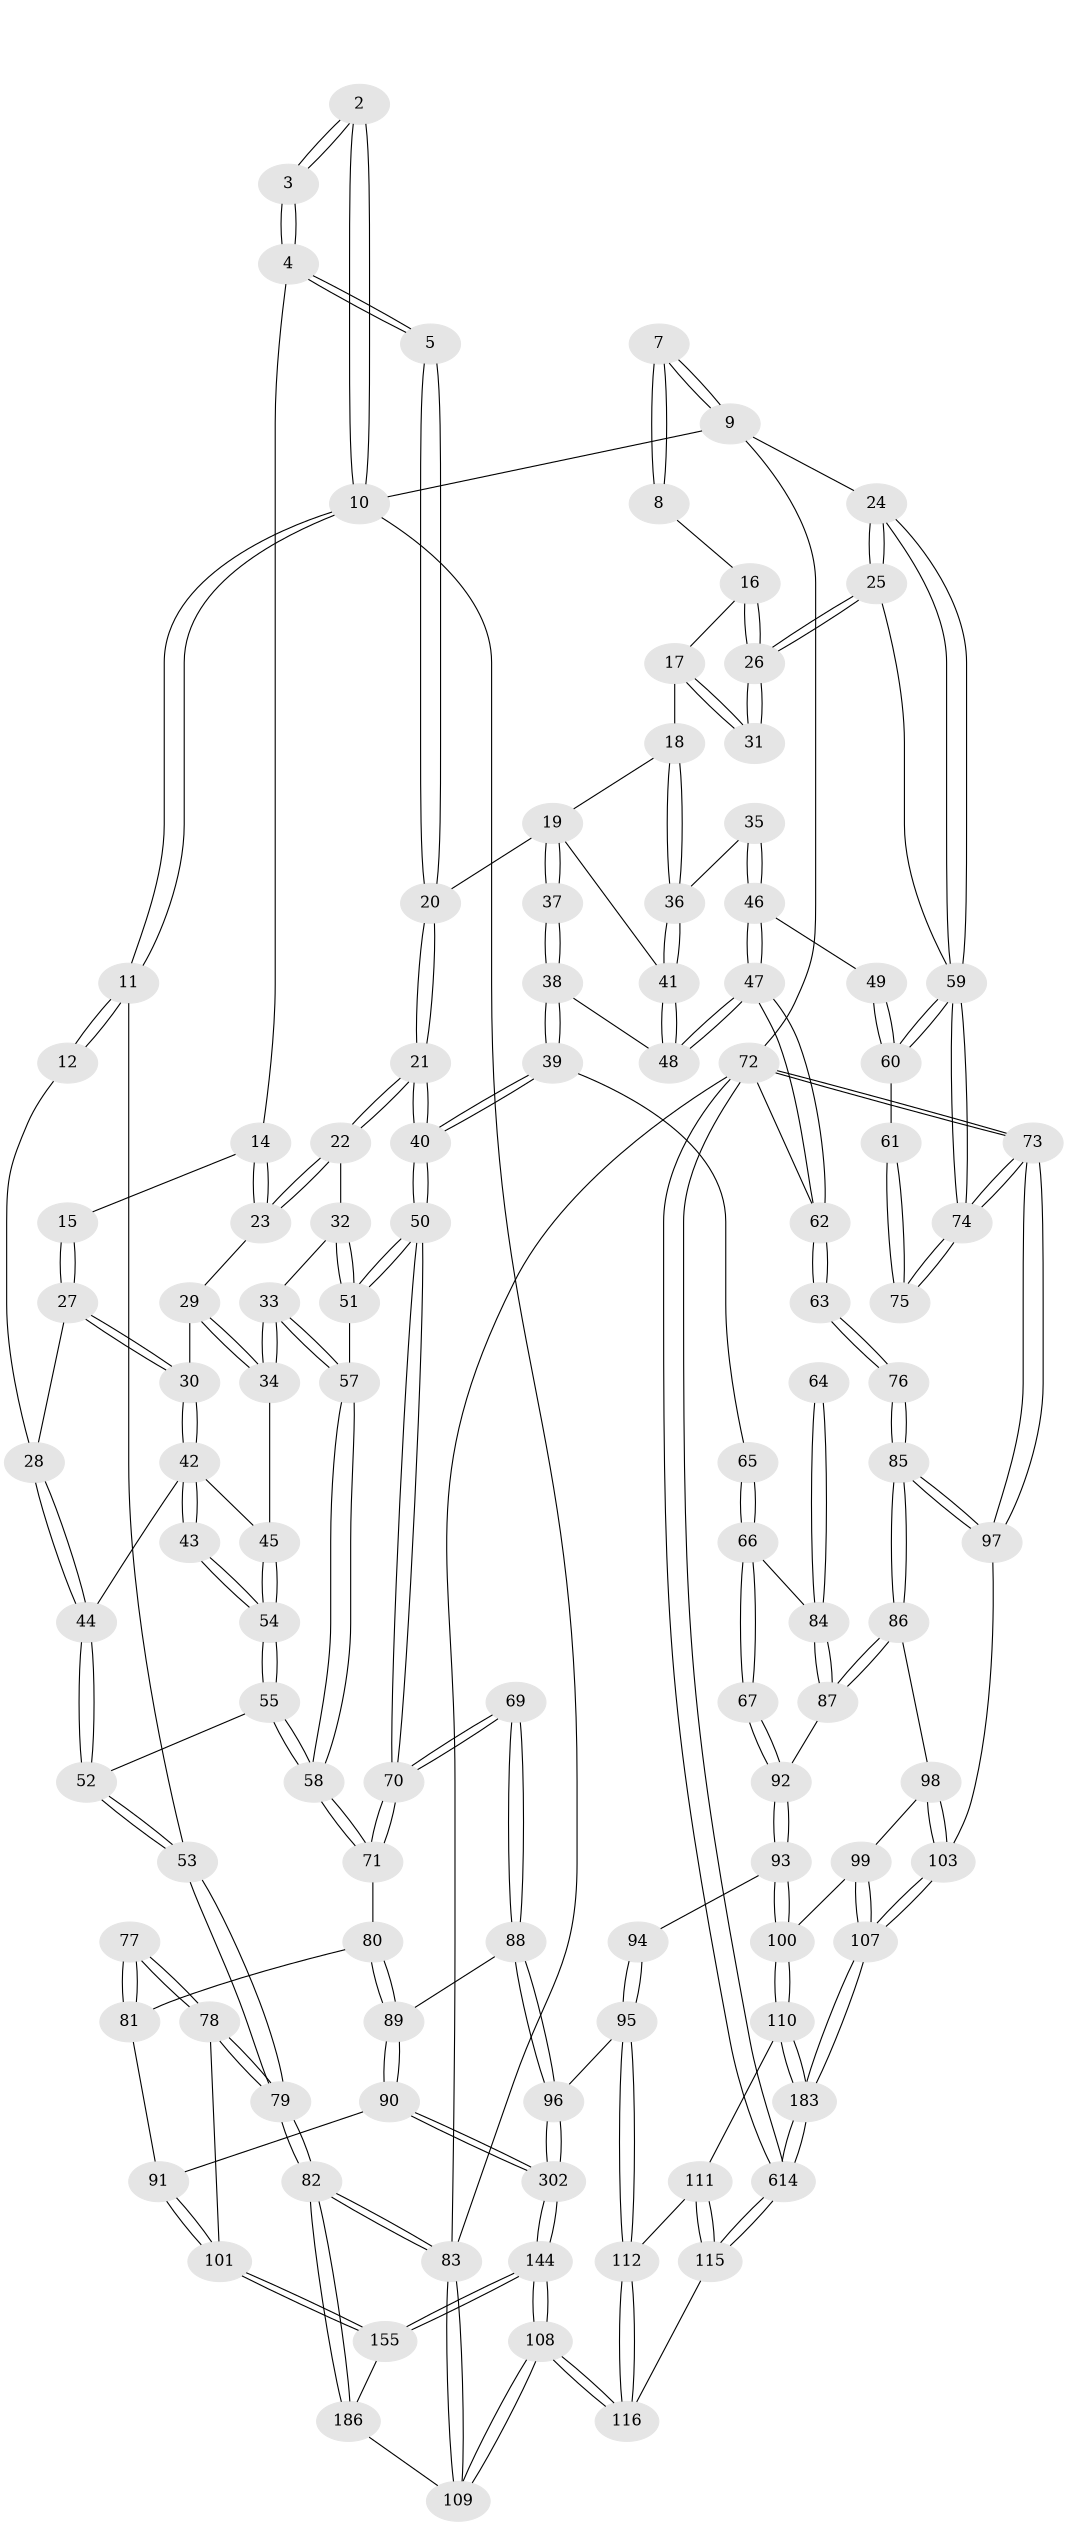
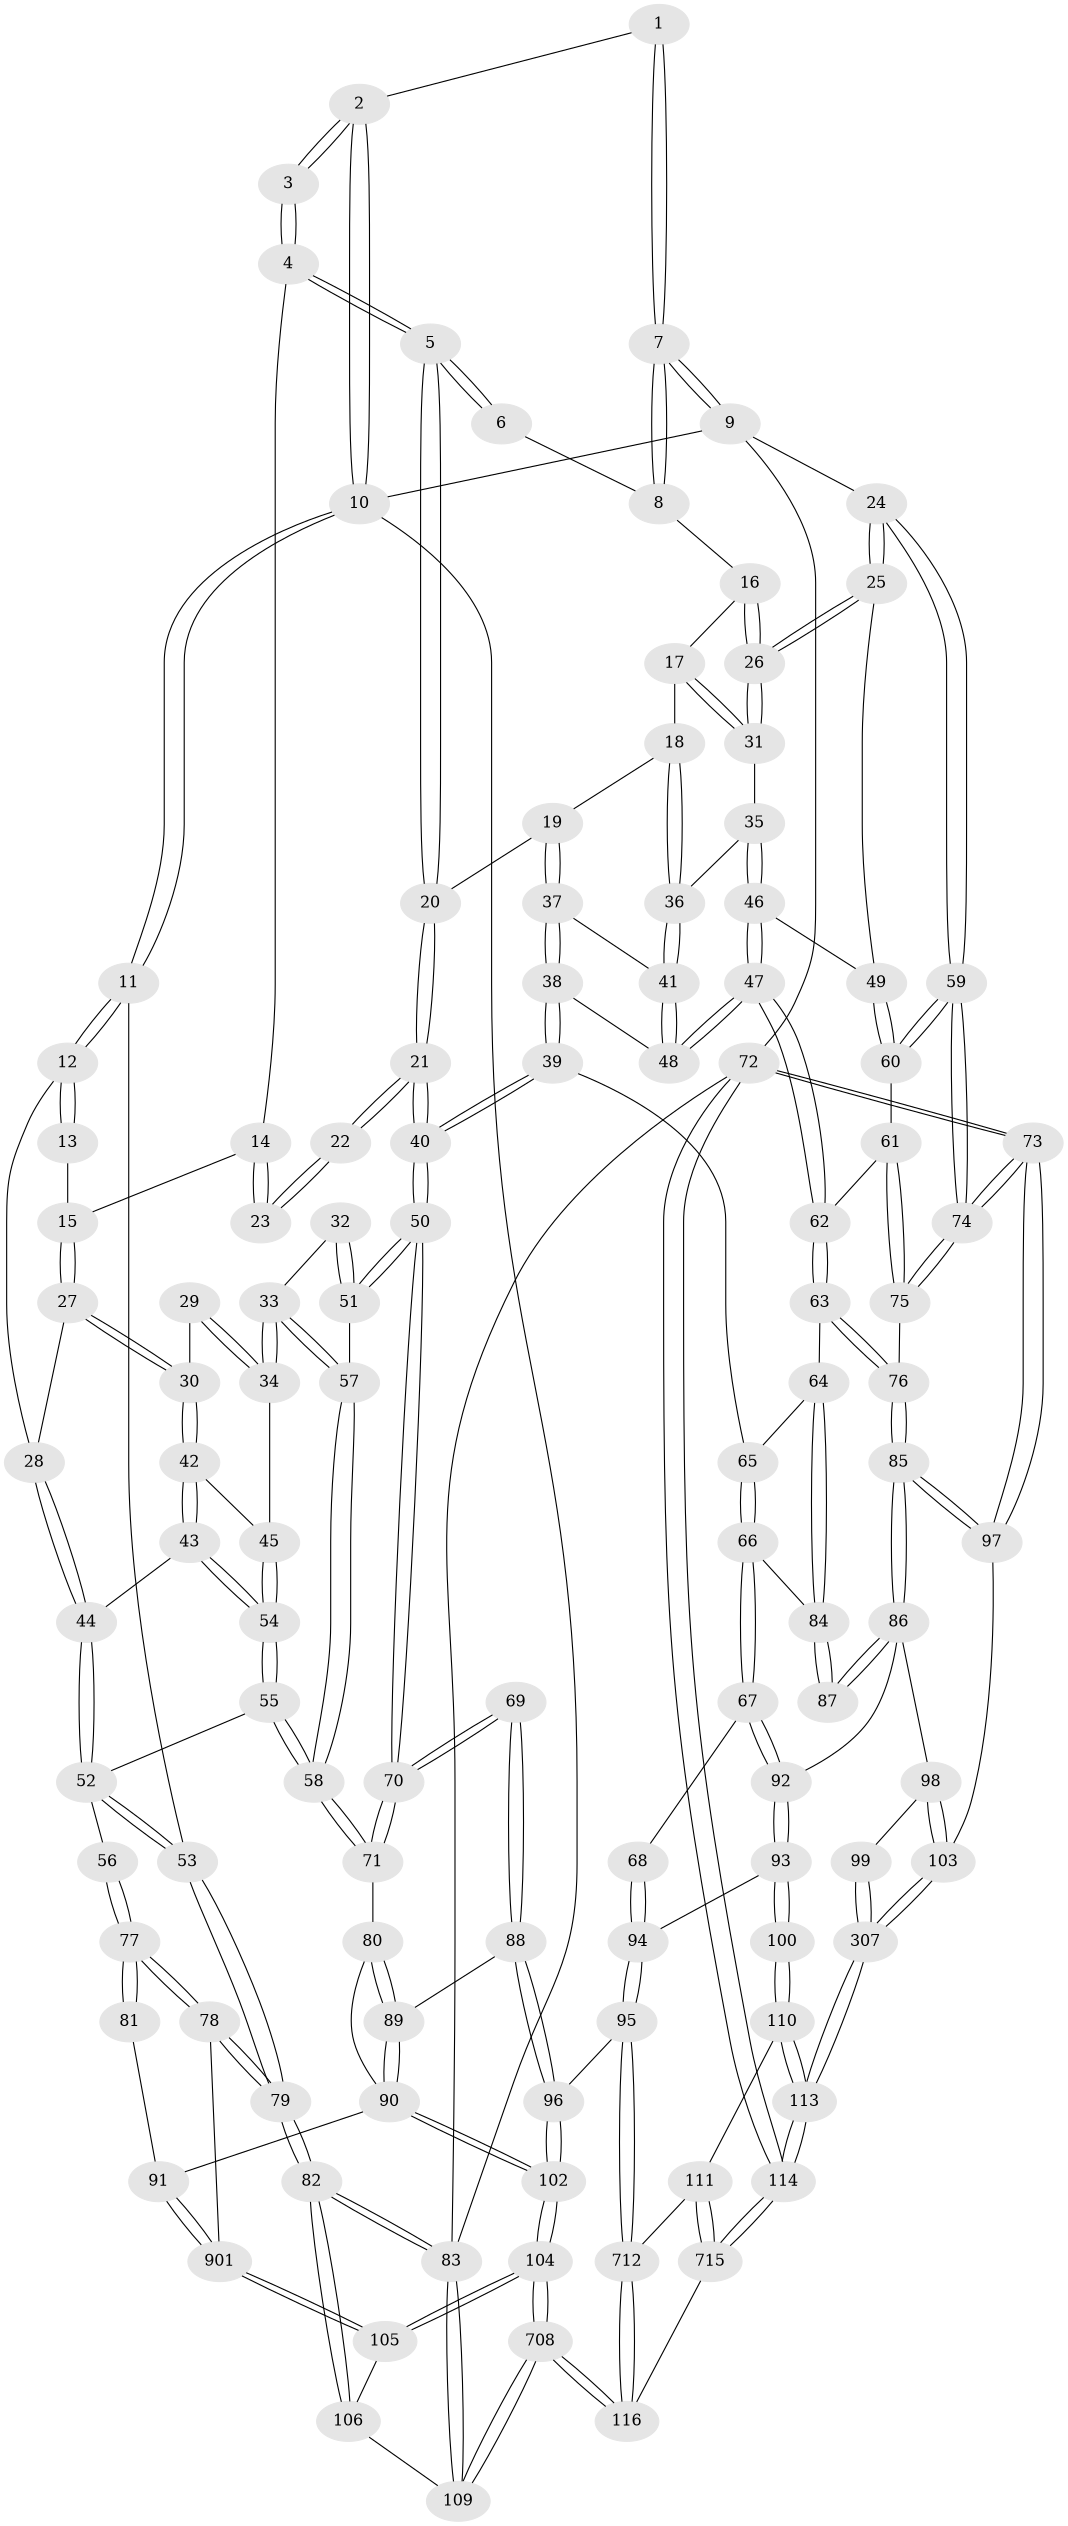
  graph {
    node [color=gray90 style=filled]
+   1
    2
    7
    3
    10
    8
    9
    4
    11
    83
    5
    14
+   6
    20
    15
    23
    21
    16
    24
    72
    17
    26
    25
    59
    73
-   114 [label=614]
+   114
    12
    53
    109
+   13
    28
    79
    44
    27
    29
    30
    18
    31
    19
    36
    35
    37
    41
    38
    22
    40
    32
    50
    33
    51
    34
    49
    60
    74
    42
    52
    45
    43
    46
    57
    58
    54
    47
    48
    39
    65
    66
    70
    55
+   56
    62
    63
    61
    71
    77
    82
    78
    81
    80
    75
    76
    64
    84
    85
    87
    67
+   68
    92
    94
    93
    69
    88
    95
    89
    96
    97
-   115
+   115 [label=715]
    103
    86
-   101
+   101 [label=901]
    91
-   105 [label=155]
-   106 [label=186]
+   105
+   106
    90
    98
    99
-   102 [label=302]
-   104 [label=144]
+   102
+   104
    100
    110
-   112
+   112 [label=712]
    116
-   107
-   113 [label=183]
+   107 [label=307]
+   113
    111
-   108
+   108 [label=708]
+   1 -- 2
+   1 -- 7
+   1 -- 7
    2 -- 3
    2 -- 3
    2 -- 10
    2 -- 10
    7 -- 8
    7 -- 8
    7 -- 9
    7 -- 9
    3 -- 4
    3 -- 4
    10 -- 11
    10 -- 11
    10 -- 83
    8 -- 16
    9 -- 10
    9 -- 24
    9 -- 72
    4 -- 5
    4 -- 5
    4 -- 14
    11 -- 12
    11 -- 12
    11 -- 53
    83 -- 109
    83 -- 109
+   5 -- 6
+   5 -- 6
    5 -- 20
    5 -- 20
    14 -- 15
    14 -- 23
    14 -- 23
+   6 -- 8
    20 -- 21
    20 -- 21
    15 -- 27
    15 -- 27
-   23 -- 29
    21 -- 22
    21 -- 22
    21 -- 40
    21 -- 40
    16 -- 17
    16 -- 26
    16 -- 26
    24 -- 25
    24 -- 25
    24 -- 59
    24 -- 59
    72 -- 83
    72 -- 73
    72 -- 73
    72 -- 114
    72 -- 114
    17 -- 18
    17 -- 31
    17 -- 31
    26 -- 31
    26 -- 31
    25 -- 26
    25 -- 26
-   25 -- 59
+   25 -- 49
    59 -- 60
    59 -- 60
    59 -- 74
    59 -- 74
    73 -- 74
    73 -- 74
    73 -- 97
    73 -- 97
    114 -- 115
    114 -- 115
+   12 -- 13
+   12 -- 13
    12 -- 28
    53 -- 79
    53 -- 79
+   13 -- 15
    28 -- 44
    28 -- 44
    79 -- 82
    79 -- 82
    44 -- 52
    44 -- 52
    27 -- 28
    27 -- 30
    27 -- 30
    29 -- 30
    29 -- 34
    29 -- 34
    30 -- 42
    30 -- 42
    18 -- 19
    18 -- 36
    18 -- 36
+   31 -- 35
    19 -- 20
    19 -- 37
    19 -- 37
    36 -- 41
    36 -- 41
    35 -- 36
    35 -- 46
    35 -- 46
-   19 -- 41
+   37 -- 41
    37 -- 38
    37 -- 38
    41 -- 48
    41 -- 48
    38 -- 48
    38 -- 39
    38 -- 39
    22 -- 23
    22 -- 23
-   22 -- 32
    40 -- 50
    40 -- 50
    32 -- 33
    32 -- 51
    32 -- 51
    50 -- 51
    50 -- 51
    50 -- 70
    50 -- 70
    33 -- 34
    33 -- 34
    33 -- 57
    33 -- 57
    51 -- 57
    34 -- 45
    49 -- 60
    49 -- 60
    60 -- 61
    74 -- 75
    74 -- 75
    42 -- 45
    42 -- 43
    42 -- 43
    52 -- 53
    52 -- 53
+   52 -- 56
    45 -- 54
    45 -- 54
-   42 -- 44
+   43 -- 44
    43 -- 54
    43 -- 54
    46 -- 49
    46 -- 47
    46 -- 47
    57 -- 58
    57 -- 58
    58 -- 71
    58 -- 71
    54 -- 55
    54 -- 55
    47 -- 48
    47 -- 48
    47 -- 62
    47 -- 62
    39 -- 40
    39 -- 40
    39 -- 65
    65 -- 66
    65 -- 66
    66 -- 84
    66 -- 67
    66 -- 67
    70 -- 71
    70 -- 71
    55 -- 52
    55 -- 58
    55 -- 58
+   56 -- 77
+   56 -- 77
    62 -- 63
    62 -- 63
    63 -- 76
    63 -- 76
-   72 -- 62
+   63 -- 64
+   61 -- 62
    61 -- 75
    61 -- 75
    71 -- 80
    77 -- 78
    77 -- 78
    77 -- 81
    77 -- 81
    82 -- 83
    82 -- 83
    82 -- 106
    82 -- 106
    78 -- 79
    78 -- 79
    78 -- 101
    81 -- 91
-   80 -- 81
+   80 -- 90
    80 -- 89
    80 -- 89
+   75 -- 76
    76 -- 85
    76 -- 85
+   64 -- 65
    64 -- 84
    64 -- 84
    84 -- 87
    84 -- 87
    85 -- 97
    85 -- 97
    85 -- 86
    85 -- 86
-   87 -- 92
+   86 -- 92
+   67 -- 68
    67 -- 92
    67 -- 92
+   68 -- 94
+   68 -- 94
    92 -- 93
    92 -- 93
    94 -- 95
    94 -- 95
    93 -- 94
    93 -- 100
    93 -- 100
    69 -- 70
    69 -- 70
    69 -- 88
    69 -- 88
    88 -- 89
    88 -- 96
    88 -- 96
    95 -- 96
    95 -- 112
    95 -- 112
    89 -- 90
    89 -- 90
    96 -- 102
    96 -- 102
    97 -- 103
    115 -- 116
    103 -- 107
    103 -- 107
    86 -- 87
    86 -- 87
    86 -- 98
    101 -- 105
    101 -- 105
    91 -- 101
    91 -- 101
    105 -- 106
    106 -- 109
    90 -- 91
    90 -- 102
    90 -- 102
    98 -- 103
    98 -- 103
    98 -- 99
-   99 -- 100
    99 -- 107
    99 -- 107
    102 -- 104
    102 -- 104
    104 -- 105
    104 -- 105
    104 -- 108
    104 -- 108
    100 -- 110
    100 -- 110
    110 -- 113
    110 -- 113
    110 -- 111
    112 -- 116
    112 -- 116
    107 -- 113
    107 -- 113
    113 -- 114
    113 -- 114
    111 -- 115
    111 -- 115
    111 -- 112
    108 -- 109
    108 -- 109
    108 -- 116
    108 -- 116
  }
